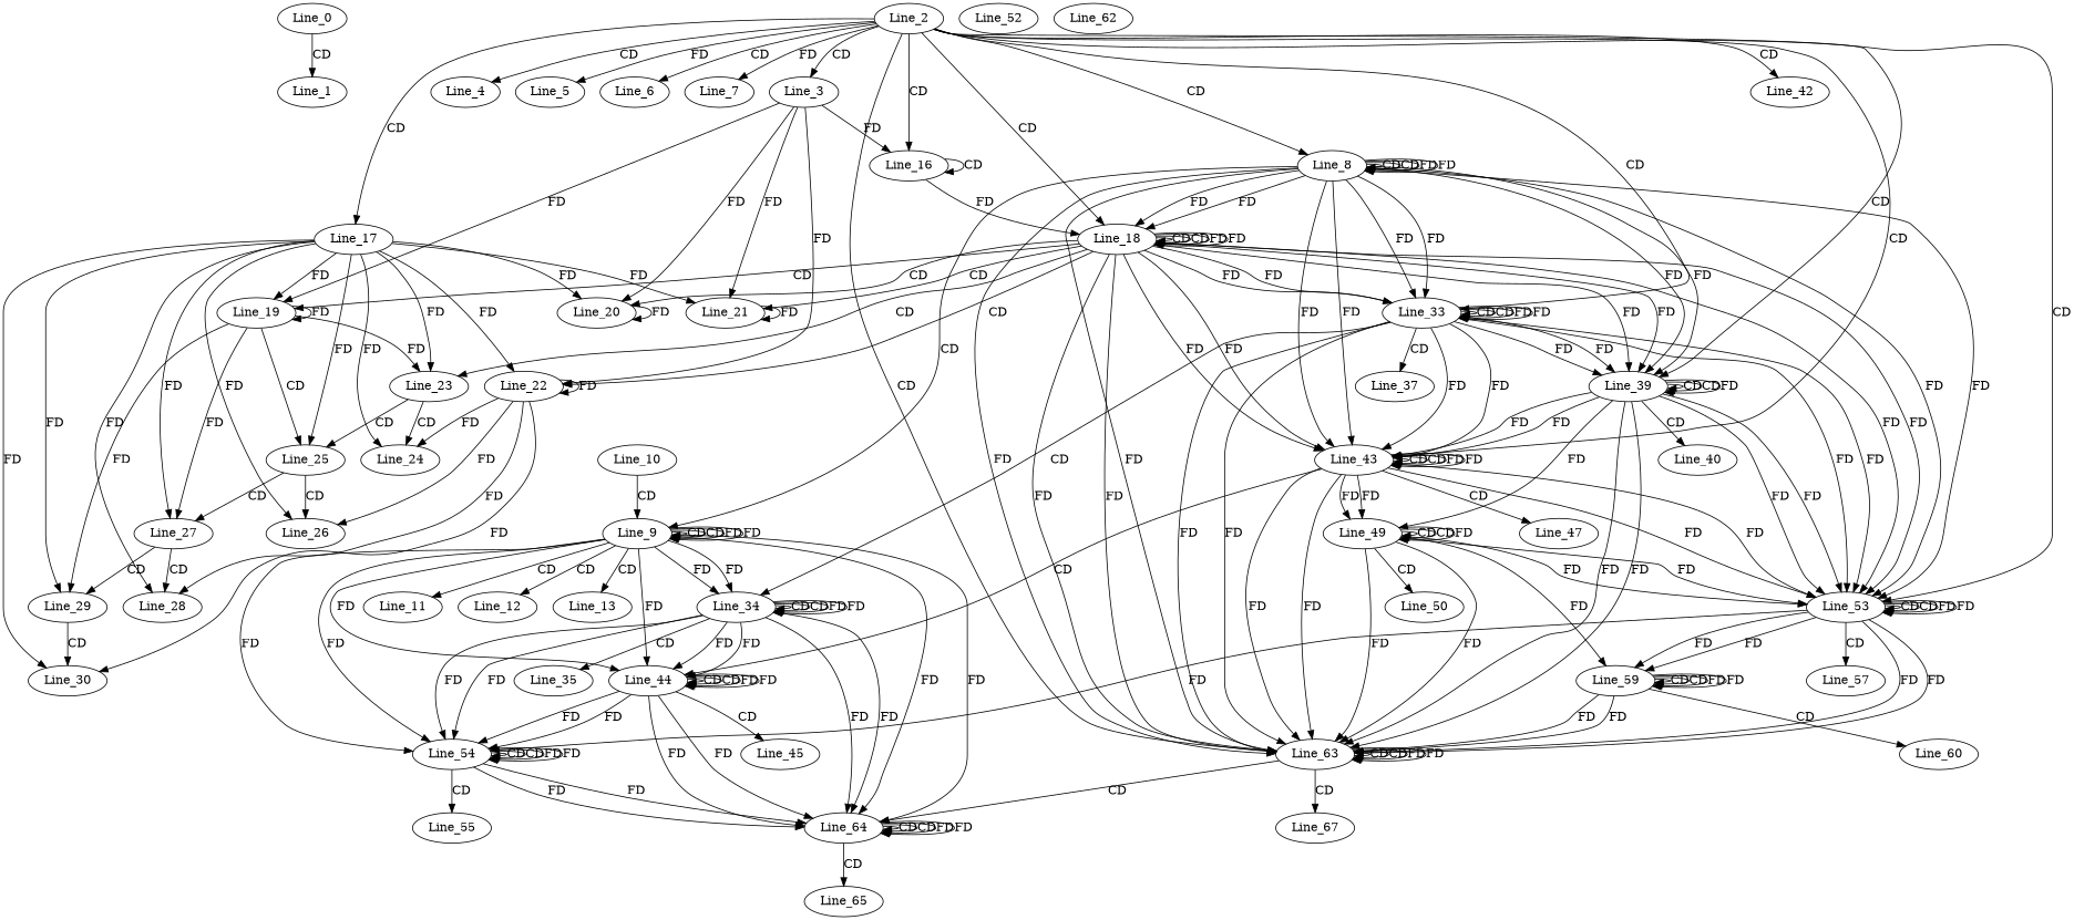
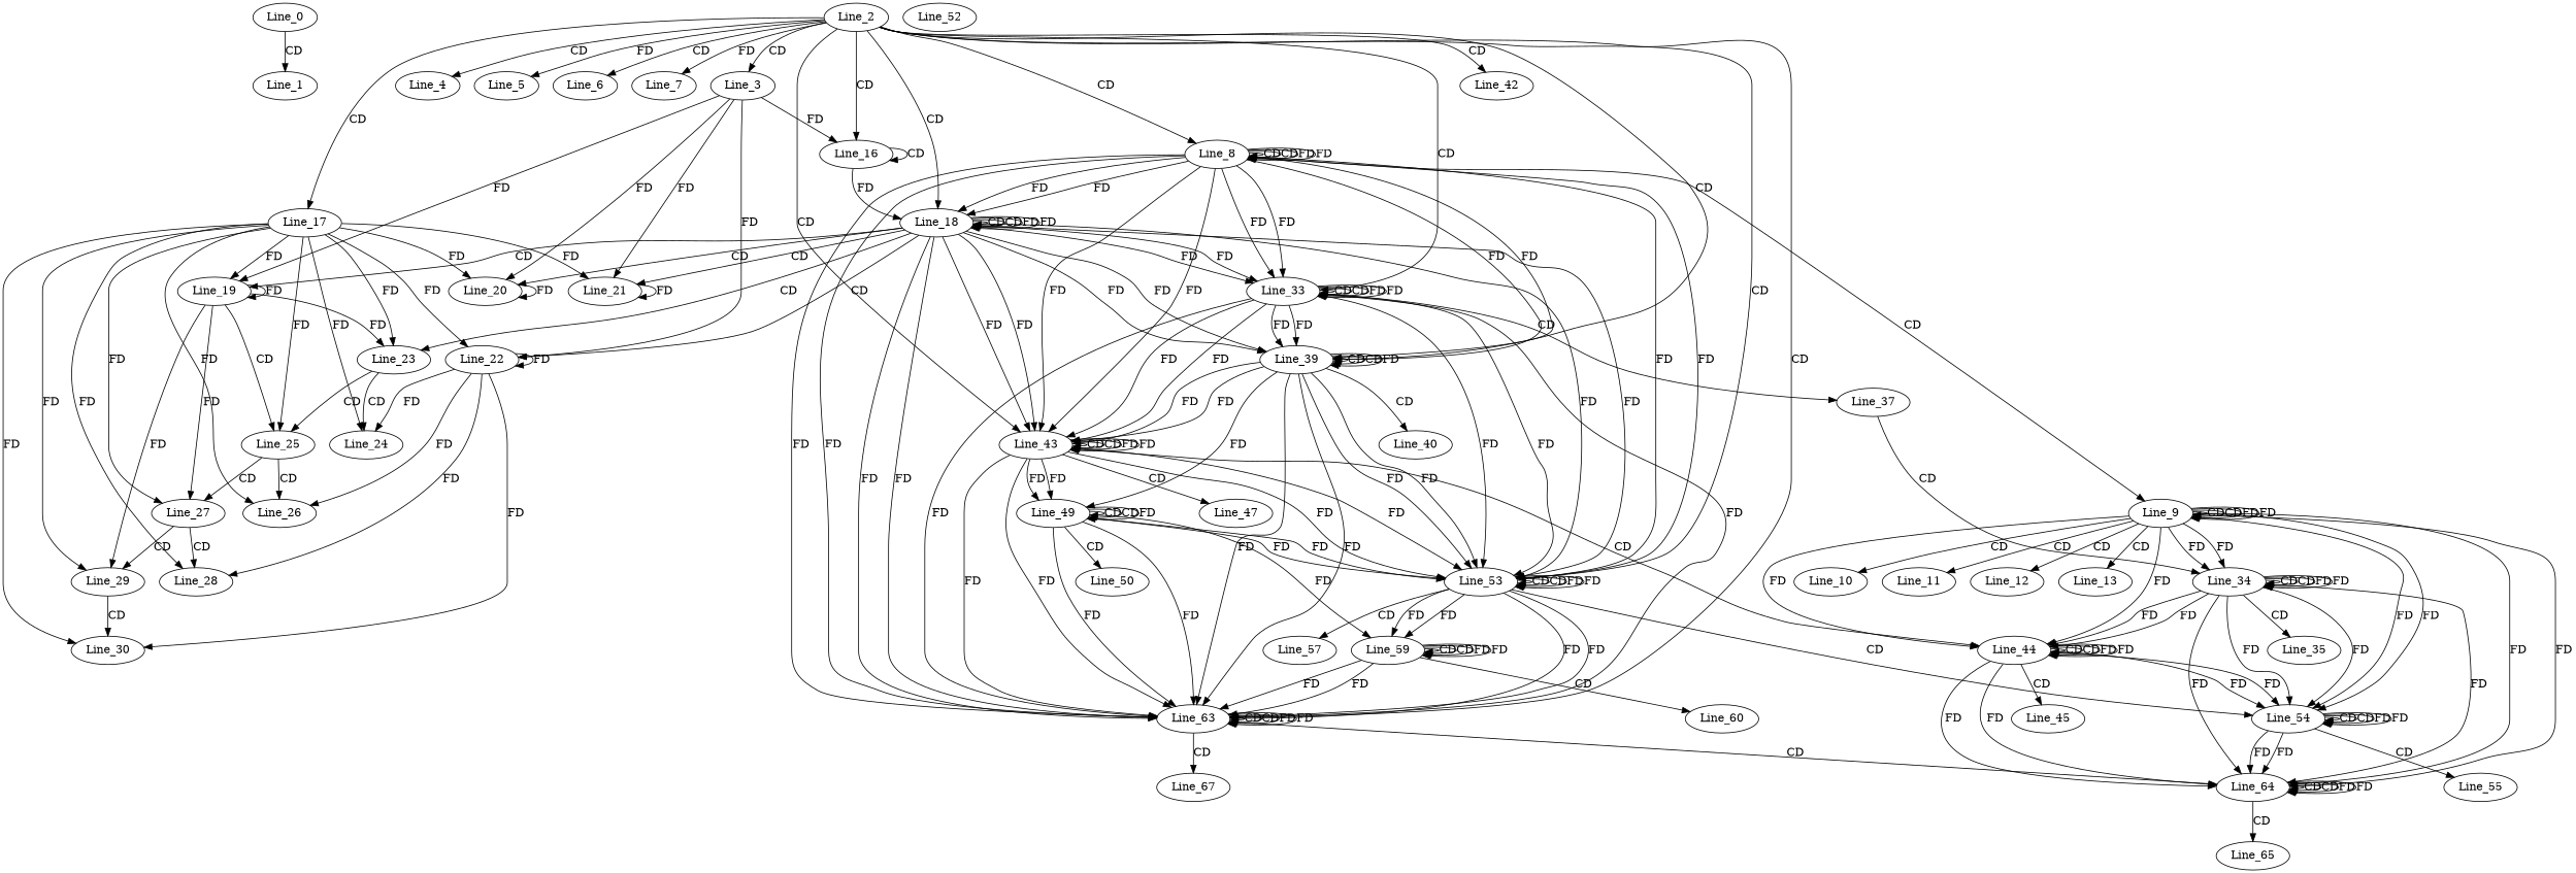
  digraph {
    Line_0
    Line_1
    Line_2
    Line_3
    Line_4
    Line_5
    Line_6
    Line_7
    Line_8
    Line_16
    Line_17
    Line_18
    Line_33
    Line_39
    Line_42
    Line_43
    Line_53
    Line_63
    Line_19
    Line_20
    Line_21
    Line_22
    Line_9
    Line_23
    Line_24
    Line_25
    Line_26
    Line_27
    Line_28
    Line_29
    Line_30
    Line_34
    Line_37
    Line_40
    Line_49
    Line_44
    Line_47
    Line_54
    Line_59
    Line_57
    Line_64
    Line_67
    Line_10
    Line_11
    Line_12
    Line_13
    Line_35
    Line_45
    Line_55
    Line_65
    Line_50
    Line_60
    Line_52
-   Line_62
    Line_0 -> Line_1 [label=CD]
    Line_2 -> Line_3 [label=CD]
    Line_2 -> Line_4 [label=CD]
    Line_2 -> Line_5 [label=FD]
    Line_2 -> Line_6 [label=CD]
    Line_2 -> Line_7 [label=FD]
    Line_2 -> Line_8 [label=CD]
    Line_2 -> Line_16 [label=CD]
    Line_2 -> Line_17 [label=CD]
    Line_2 -> Line_18 [label=CD]
    Line_2 -> Line_33 [label=CD]
    Line_2 -> Line_39 [label=CD]
    Line_2 -> Line_42 [label=CD]
    Line_2 -> Line_43 [label=CD]
    Line_2 -> Line_53 [label=CD]
    Line_2 -> Line_63 [label=CD]
    Line_3 -> Line_16 [label=FD]
    Line_3 -> Line_19 [label=FD]
    Line_3 -> Line_20 [label=FD]
    Line_3 -> Line_21 [label=FD]
    Line_3 -> Line_22 [label=FD]
    Line_8 -> Line_8 [label=CD]
    Line_8 -> Line_8 [label=CD]
    Line_8 -> Line_8 [label=FD]
    Line_8 -> Line_8 [label=FD]
    Line_8 -> Line_18 [label=FD]
    Line_8 -> Line_18 [label=FD]
    Line_8 -> Line_33 [label=FD]
    Line_8 -> Line_33 [label=FD]
    Line_8 -> Line_39 [label=FD]
    Line_8 -> Line_39 [label=FD]
    Line_8 -> Line_43 [label=FD]
    Line_8 -> Line_43 [label=FD]
    Line_8 -> Line_53 [label=FD]
    Line_8 -> Line_53 [label=FD]
    Line_8 -> Line_63 [label=FD]
    Line_8 -> Line_63 [label=FD]
    Line_8 -> Line_9 [label=CD]
    Line_16 -> Line_16 [label=CD]
    Line_16 -> Line_18 [label=FD]
    Line_17 -> Line_19 [label=FD]
    Line_17 -> Line_20 [label=FD]
    Line_17 -> Line_21 [label=FD]
    Line_17 -> Line_22 [label=FD]
    Line_17 -> Line_23 [label=FD]
    Line_17 -> Line_24 [label=FD]
    Line_17 -> Line_25 [label=FD]
    Line_17 -> Line_26 [label=FD]
    Line_17 -> Line_27 [label=FD]
    Line_17 -> Line_28 [label=FD]
    Line_17 -> Line_29 [label=FD]
    Line_17 -> Line_30 [label=FD]
    Line_18 -> Line_18 [label=CD]
    Line_18 -> Line_18 [label=CD]
    Line_18 -> Line_18 [label=FD]
    Line_18 -> Line_18 [label=FD]
    Line_18 -> Line_33 [label=FD]
    Line_18 -> Line_33 [label=FD]
    Line_18 -> Line_39 [label=FD]
    Line_18 -> Line_39 [label=FD]
    Line_18 -> Line_43 [label=FD]
    Line_18 -> Line_43 [label=FD]
    Line_18 -> Line_53 [label=FD]
    Line_18 -> Line_53 [label=FD]
    Line_18 -> Line_63 [label=FD]
    Line_18 -> Line_63 [label=FD]
    Line_18 -> Line_19 [label=CD]
    Line_18 -> Line_20 [label=CD]
    Line_18 -> Line_21 [label=CD]
    Line_18 -> Line_22 [label=CD]
    Line_18 -> Line_23 [label=CD]
    Line_33 -> Line_33 [label=CD]
    Line_33 -> Line_33 [label=CD]
    Line_33 -> Line_33 [label=FD]
    Line_33 -> Line_33 [label=FD]
    Line_33 -> Line_39 [label=FD]
    Line_33 -> Line_39 [label=FD]
    Line_33 -> Line_43 [label=FD]
    Line_33 -> Line_43 [label=FD]
    Line_33 -> Line_53 [label=FD]
    Line_33 -> Line_53 [label=FD]
    Line_33 -> Line_63 [label=FD]
    Line_33 -> Line_63 [label=FD]
-   Line_33 -> Line_34 [label=CD]
+   Line_37 -> Line_34 [label=CD]
    Line_33 -> Line_37 [label=CD]
    Line_39 -> Line_39 [label=CD]
    Line_39 -> Line_39 [label=CD]
    Line_39 -> Line_39 [label=FD]
    Line_39 -> Line_43 [label=FD]
    Line_39 -> Line_43 [label=FD]
    Line_39 -> Line_53 [label=FD]
    Line_39 -> Line_53 [label=FD]
    Line_39 -> Line_63 [label=FD]
    Line_39 -> Line_63 [label=FD]
    Line_39 -> Line_40 [label=CD]
    Line_39 -> Line_49 [label=FD]
    Line_43 -> Line_43 [label=CD]
    Line_43 -> Line_43 [label=CD]
    Line_43 -> Line_43 [label=FD]
    Line_43 -> Line_43 [label=FD]
    Line_43 -> Line_53 [label=FD]
    Line_43 -> Line_53 [label=FD]
    Line_43 -> Line_63 [label=FD]
    Line_43 -> Line_63 [label=FD]
    Line_43 -> Line_49 [label=FD]
    Line_43 -> Line_49 [label=FD]
    Line_43 -> Line_44 [label=CD]
    Line_43 -> Line_47 [label=CD]
    Line_53 -> Line_53 [label=CD]
    Line_53 -> Line_53 [label=CD]
    Line_53 -> Line_53 [label=FD]
    Line_53 -> Line_53 [label=FD]
    Line_53 -> Line_63 [label=FD]
    Line_53 -> Line_63 [label=FD]
-   Line_53 -> Line_54 [label=FD]
+   Line_53 -> Line_54 [label=CD]
    Line_53 -> Line_59 [label=FD]
    Line_53 -> Line_59 [label=FD]
    Line_53 -> Line_57 [label=CD]
    Line_63 -> Line_63 [label=CD]
    Line_63 -> Line_63 [label=CD]
    Line_63 -> Line_63 [label=FD]
    Line_63 -> Line_63 [label=FD]
    Line_63 -> Line_64 [label=CD]
    Line_63 -> Line_67 [label=CD]
    Line_19 -> Line_19 [label=FD]
    Line_19 -> Line_23 [label=FD]
    Line_19 -> Line_25 [label=CD]
    Line_19 -> Line_27 [label=FD]
    Line_19 -> Line_29 [label=FD]
    Line_20 -> Line_20 [label=FD]
    Line_21 -> Line_21 [label=FD]
    Line_22 -> Line_22 [label=FD]
    Line_22 -> Line_24 [label=FD]
    Line_22 -> Line_26 [label=FD]
    Line_22 -> Line_28 [label=FD]
    Line_22 -> Line_30 [label=FD]
    Line_9 -> Line_9 [label=CD]
    Line_9 -> Line_9 [label=CD]
    Line_9 -> Line_9 [label=FD]
    Line_9 -> Line_9 [label=FD]
    Line_9 -> Line_34 [label=FD]
    Line_9 -> Line_34 [label=FD]
    Line_9 -> Line_44 [label=FD]
    Line_9 -> Line_44 [label=FD]
    Line_9 -> Line_54 [label=FD]
    Line_9 -> Line_54 [label=FD]
    Line_9 -> Line_64 [label=FD]
    Line_9 -> Line_64 [label=FD]
-   Line_10 -> Line_9 [label=CD]
+   Line_9 -> Line_10 [label=CD]
    Line_9 -> Line_11 [label=CD]
    Line_9 -> Line_12 [label=CD]
    Line_9 -> Line_13 [label=CD]
    Line_23 -> Line_24 [label=CD]
    Line_23 -> Line_25 [label=CD]
    Line_25 -> Line_26 [label=CD]
    Line_25 -> Line_27 [label=CD]
    Line_27 -> Line_28 [label=CD]
    Line_27 -> Line_29 [label=CD]
    Line_29 -> Line_30 [label=CD]
    Line_34 -> Line_34 [label=CD]
    Line_34 -> Line_34 [label=CD]
    Line_34 -> Line_34 [label=FD]
    Line_34 -> Line_34 [label=FD]
    Line_34 -> Line_44 [label=FD]
    Line_34 -> Line_44 [label=FD]
    Line_34 -> Line_54 [label=FD]
    Line_34 -> Line_54 [label=FD]
    Line_34 -> Line_64 [label=FD]
    Line_34 -> Line_64 [label=FD]
    Line_34 -> Line_35 [label=CD]
    Line_49 -> Line_53 [label=FD]
    Line_49 -> Line_53 [label=FD]
    Line_49 -> Line_63 [label=FD]
    Line_49 -> Line_63 [label=FD]
    Line_49 -> Line_49 [label=CD]
    Line_49 -> Line_49 [label=CD]
    Line_49 -> Line_49 [label=FD]
    Line_49 -> Line_59 [label=FD]
    Line_49 -> Line_50 [label=CD]
    Line_44 -> Line_44 [label=CD]
    Line_44 -> Line_44 [label=CD]
    Line_44 -> Line_44 [label=FD]
    Line_44 -> Line_44 [label=FD]
    Line_44 -> Line_54 [label=FD]
    Line_44 -> Line_54 [label=FD]
    Line_44 -> Line_64 [label=FD]
    Line_44 -> Line_64 [label=FD]
    Line_44 -> Line_45 [label=CD]
    Line_54 -> Line_54 [label=CD]
    Line_54 -> Line_54 [label=CD]
    Line_54 -> Line_54 [label=FD]
    Line_54 -> Line_54 [label=FD]
    Line_54 -> Line_64 [label=FD]
    Line_54 -> Line_64 [label=FD]
    Line_54 -> Line_55 [label=CD]
    Line_59 -> Line_63 [label=FD]
    Line_59 -> Line_63 [label=FD]
    Line_59 -> Line_59 [label=CD]
    Line_59 -> Line_59 [label=CD]
    Line_59 -> Line_59 [label=FD]
    Line_59 -> Line_59 [label=FD]
    Line_59 -> Line_60 [label=CD]
    Line_64 -> Line_64 [label=CD]
    Line_64 -> Line_64 [label=CD]
    Line_64 -> Line_64 [label=FD]
    Line_64 -> Line_64 [label=FD]
    Line_64 -> Line_65 [label=CD]
  }
